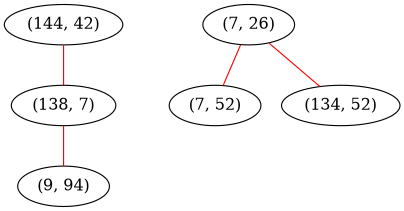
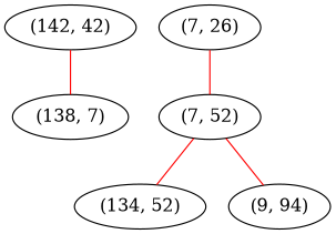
  graph {
    edge [color=red weight=1]
-   "(142, 42)" [label="(144, 42)"]
+   "(142, 42)"
    "(138, 7)"
    n3 [label="(7, 52)"]
    "(7, 26)"
    "(134, 52)"
    "(9, 94)"
    "(142, 42)" -- "(138, 7)"
-   "(7, 26)" -- "(134, 52)"
-   "(138, 7)" -- "(9, 94)"
+   n3 -- "(134, 52)"
+   n3 -- "(9, 94)"
    "(7, 26)" -- n3
  }
